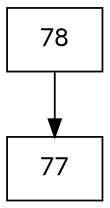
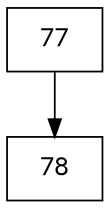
  digraph {
    fontname=Lato
    node [shape=record fontname=Lato]
    n1 [label="{78}"]
    n2 [label="{77}"]
-   n1 -> n2 [fontname=Lato]
+   n2 -> n1 [fontname=Lato]
  }
